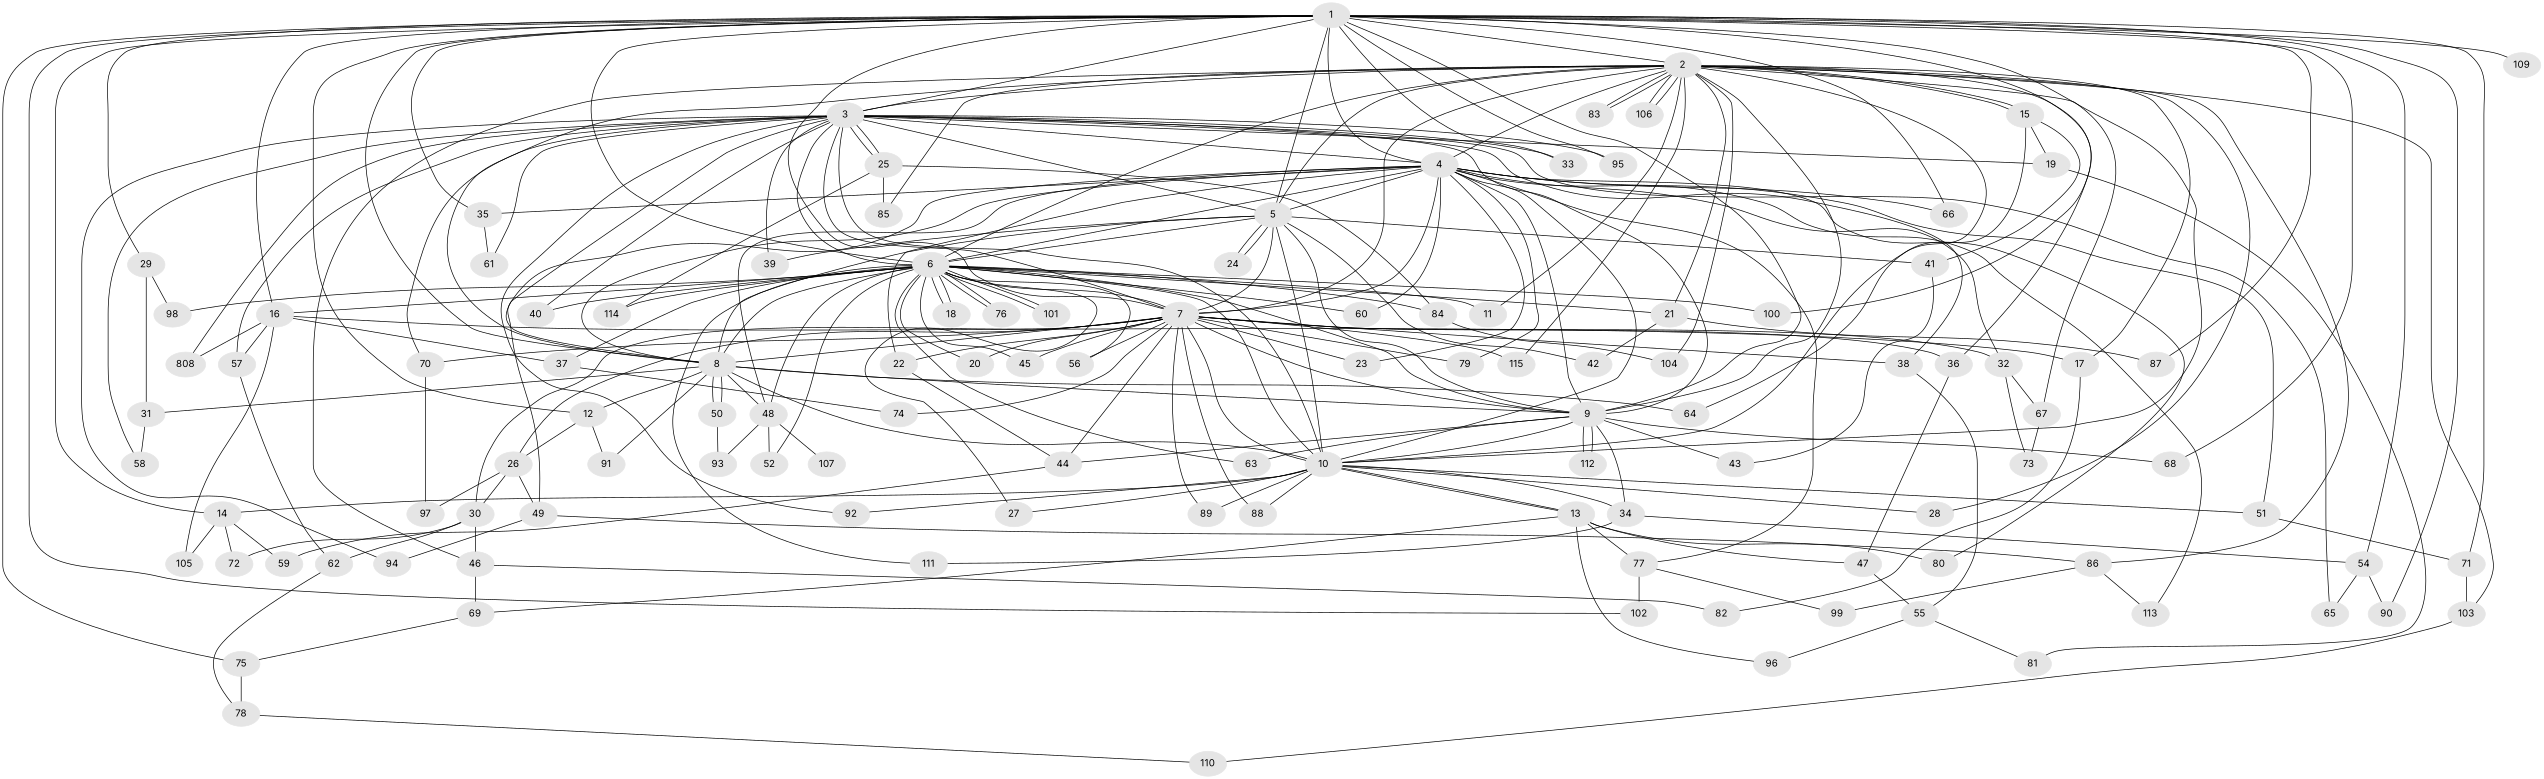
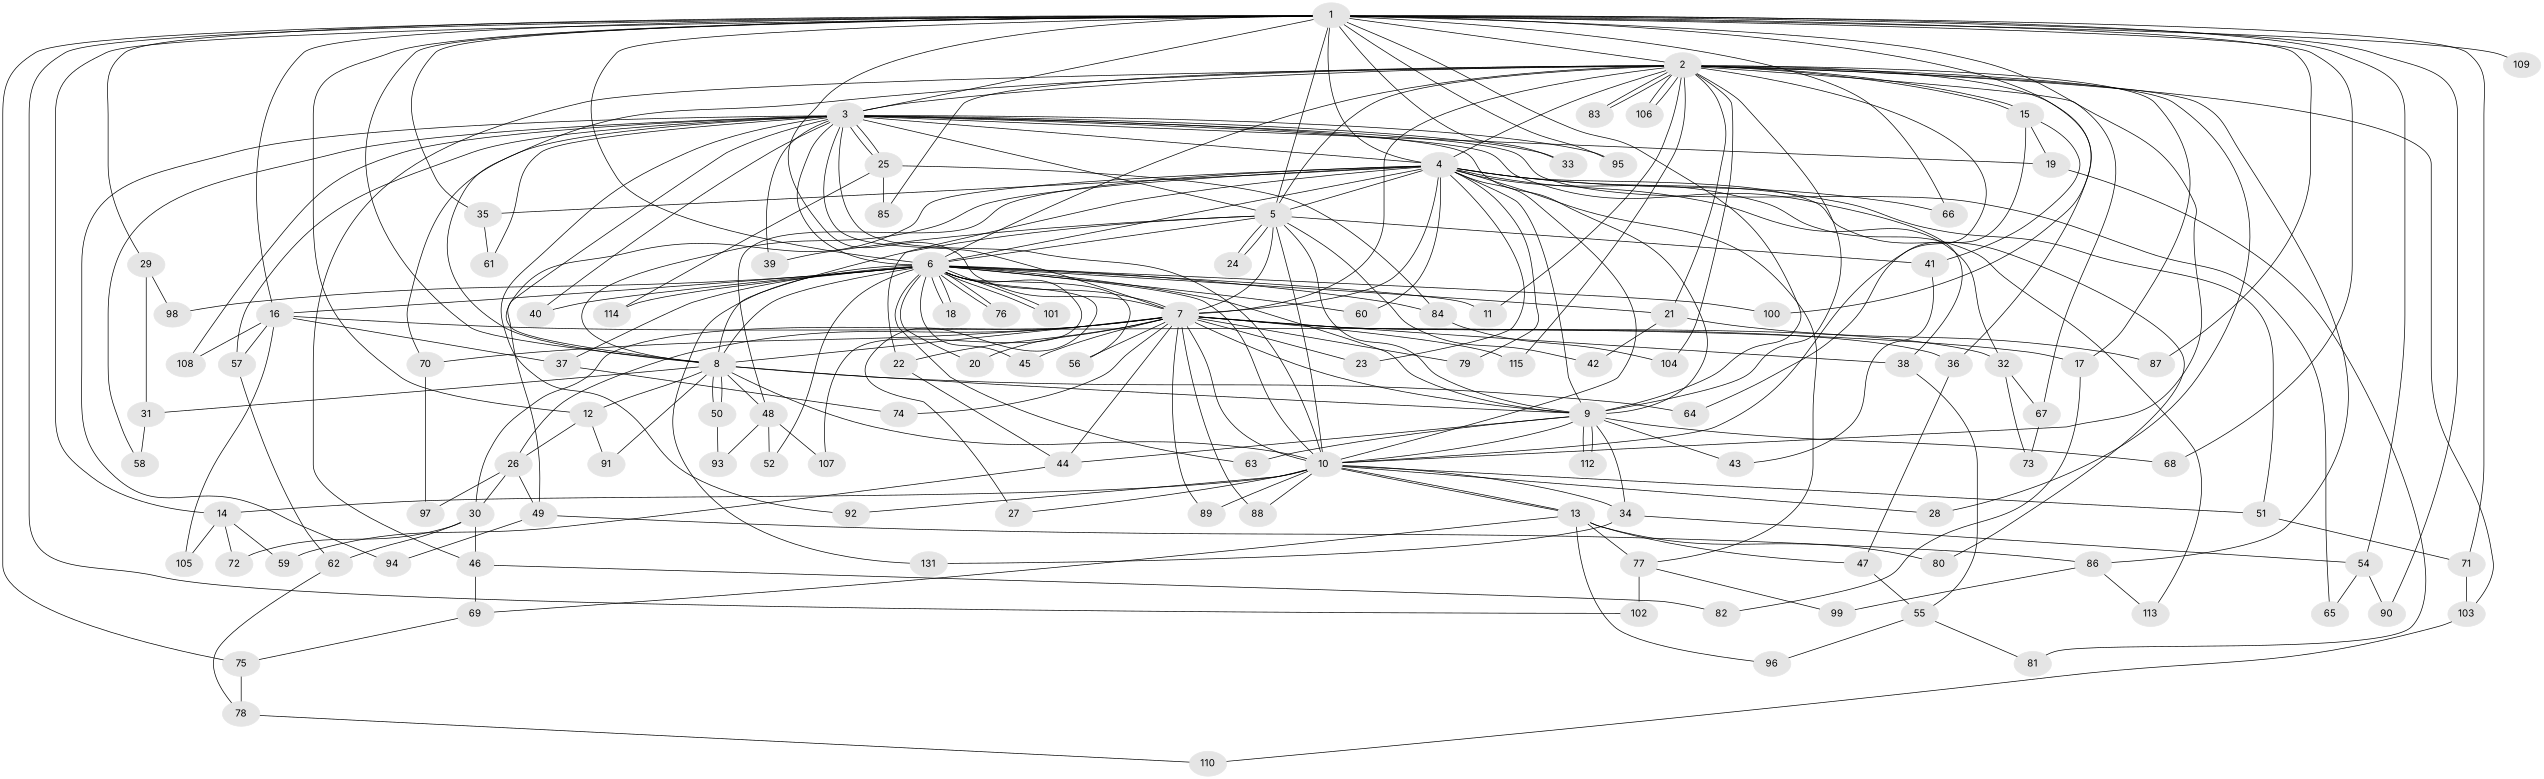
  graph {
    fontname=Inter
    node [color=gray90 fontname=Inter style=filled]
    edge [fontname=Inter]
    1
    2
    3
    4
    5
    6
    7
    8
    9
    10
    12
    14
    16
    29
    33
    35
    54
    66
    68
    71
    75
    87
    90
    95
    100
    102
    109
    11
    15
    17
    21
    28
    36
    46
    67
    83
    85
    86
    103
    104
    106
    115
    19
    25
    38
    39
    40
    57
    58
    61
    65
    70
    92
    94
-   108 [label=808]
+   108
    22
    23
    32
    48
    49
    51
    60
    77
    79
    80
    113
    24
    41
    42
    18
    20
    27
    37
    45
    52
    56
    63
    76
    84
    98
    101
    107
-   111
+   111 [label=131]
    114
    26
    30
    74
    88
    89
    44
    31
    50
    64
    91
    34
    43
    112
    13
    59
    72
    105
    78
    82
    47
    69
    73
    99
    110
    81
    55
    62
    97
    93
    96
    1 -- 2
    1 -- 3
    1 -- 4
    1 -- 5
    1 -- 6
    1 -- 7
    1 -- 8
    1 -- 9
    1 -- 10
    1 -- 12
    1 -- 14
    1 -- 16
    1 -- 29
    1 -- 33
    1 -- 35
    1 -- 54
    1 -- 66
    1 -- 68
    1 -- 71
    1 -- 75
    1 -- 87
    1 -- 90
    1 -- 95
    1 -- 100
    1 -- 102
    1 -- 109
    2 -- 3
    2 -- 4
    2 -- 5
    2 -- 6
    2 -- 7
    2 -- 8
    2 -- 9
    2 -- 10
    2 -- 11
    2 -- 15
    2 -- 15
    2 -- 17
    2 -- 21
    2 -- 28
    2 -- 36
    2 -- 46
    2 -- 67
    2 -- 83
    2 -- 83
    2 -- 85
    2 -- 86
    2 -- 103
    2 -- 104
    2 -- 106
    2 -- 106
    2 -- 115
    3 -- 4
    3 -- 5
    3 -- 6
    3 -- 7
    3 -- 8
    3 -- 9
    3 -- 10
    3 -- 33
    3 -- 95
    3 -- 19
    3 -- 25
    3 -- 25
    3 -- 38
    3 -- 39
    3 -- 40
    3 -- 57
    3 -- 58
    3 -- 61
    3 -- 65
    3 -- 70
    3 -- 92
    3 -- 94
    3 -- 108
    4 -- 5
    4 -- 6
    4 -- 7
    4 -- 8
    4 -- 9
    4 -- 10
    4 -- 35
    4 -- 66
    4 -- 22
    4 -- 23
    4 -- 32
    4 -- 48
    4 -- 49
    4 -- 51
    4 -- 60
    4 -- 77
    4 -- 79
    4 -- 80
    4 -- 113
    5 -- 6
    5 -- 7
    5 -- 8
    5 -- 9
    5 -- 10
    5 -- 39
    5 -- 24
    5 -- 24
    5 -- 41
    5 -- 42
    6 -- 7
    6 -- 8
    6 -- 9
    6 -- 10
    6 -- 16
    6 -- 100
    6 -- 11
    6 -- 21
    6 -- 40
    6 -- 60
    6 -- 18
    6 -- 18
    6 -- 20
    6 -- 27
    6 -- 37
    6 -- 45
    6 -- 52
    6 -- 56
    6 -- 63
    6 -- 76
    6 -- 76
    6 -- 84
    6 -- 98
    6 -- 101
    6 -- 101
-   6 -- 48
+   6 -- 107
    6 -- 111
    6 -- 114
    7 -- 8
    7 -- 9
    7 -- 10
    7 -- 36
    7 -- 115
    7 -- 38
    7 -- 70
    7 -- 22
    7 -- 23
    7 -- 32
    7 -- 79
    7 -- 20
    7 -- 45
    7 -- 56
    7 -- 26
    7 -- 30
    7 -- 74
    7 -- 88
    7 -- 89
    7 -- 44
    8 -- 9
    8 -- 10
    8 -- 12
    8 -- 48
    8 -- 31
    8 -- 50
    8 -- 50
    8 -- 64
    8 -- 91
    9 -- 10
    9 -- 68
    9 -- 63
    9 -- 44
    9 -- 34
    9 -- 43
    9 -- 112
    9 -- 112
    10 -- 14
    10 -- 28
    10 -- 92
    10 -- 51
    10 -- 27
    10 -- 88
    10 -- 89
    10 -- 34
    10 -- 13
    10 -- 13
    12 -- 26
    12 -- 91
    14 -- 59
    14 -- 72
    14 -- 105
    16 -- 17
    16 -- 57
    16 -- 108
    16 -- 37
    16 -- 105
    29 -- 98
    29 -- 31
    35 -- 61
    54 -- 90
    54 -- 65
    71 -- 103
    75 -- 78
    15 -- 19
    15 -- 41
    15 -- 64
    17 -- 82
    21 -- 87
    21 -- 42
    36 -- 47
    46 -- 82
    46 -- 69
    67 -- 73
    86 -- 113
    86 -- 99
    103 -- 110
    19 -- 81
    25 -- 85
    25 -- 84
    25 -- 114
    38 -- 55
    57 -- 62
    70 -- 97
    22 -- 44
    32 -- 67
    32 -- 73
    48 -- 52
    48 -- 107
    48 -- 93
    49 -- 86
    49 -- 94
    51 -- 71
    77 -- 102
    77 -- 99
    41 -- 43
    37 -- 74
    84 -- 104
    26 -- 49
    26 -- 30
    26 -- 97
    30 -- 46
    30 -- 72
    30 -- 62
    44 -- 59
    31 -- 58
    50 -- 93
    34 -- 54
    34 -- 111
    13 -- 77
    13 -- 80
    13 -- 47
    13 -- 69
    13 -- 96
    78 -- 110
    47 -- 55
    69 -- 75
    55 -- 81
    55 -- 96
    62 -- 78
  }
